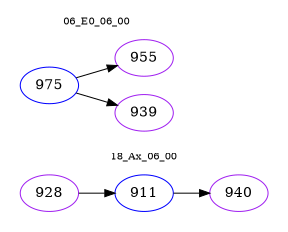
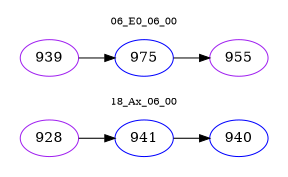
  digraph {
    rankdir=LR
    node [color=purple]
    edge [color=black]
    n1 [label=928]
-   n2 [color=blue label=911]
-   n3 [label=940]
+   n2 [color=blue label=941]
+   n3 [color=blue label=940]
    n4 [label=939]
    n5 [color=blue label=975]
    n6 [label=955]
    subgraph cluster_1 {
      color=white
      fontsize=10
      label="18_Ax_06_00"
      n1
      n2
      n3
    }
    subgraph cluster_2 {
      color=white
      fontsize=10
      label="06_E0_06_00"
      n4
      n5
      n6
    }
    n1 -> n2
    n2 -> n3
-   n5 -> n4
+   n4 -> n5
    n5 -> n6
  }
